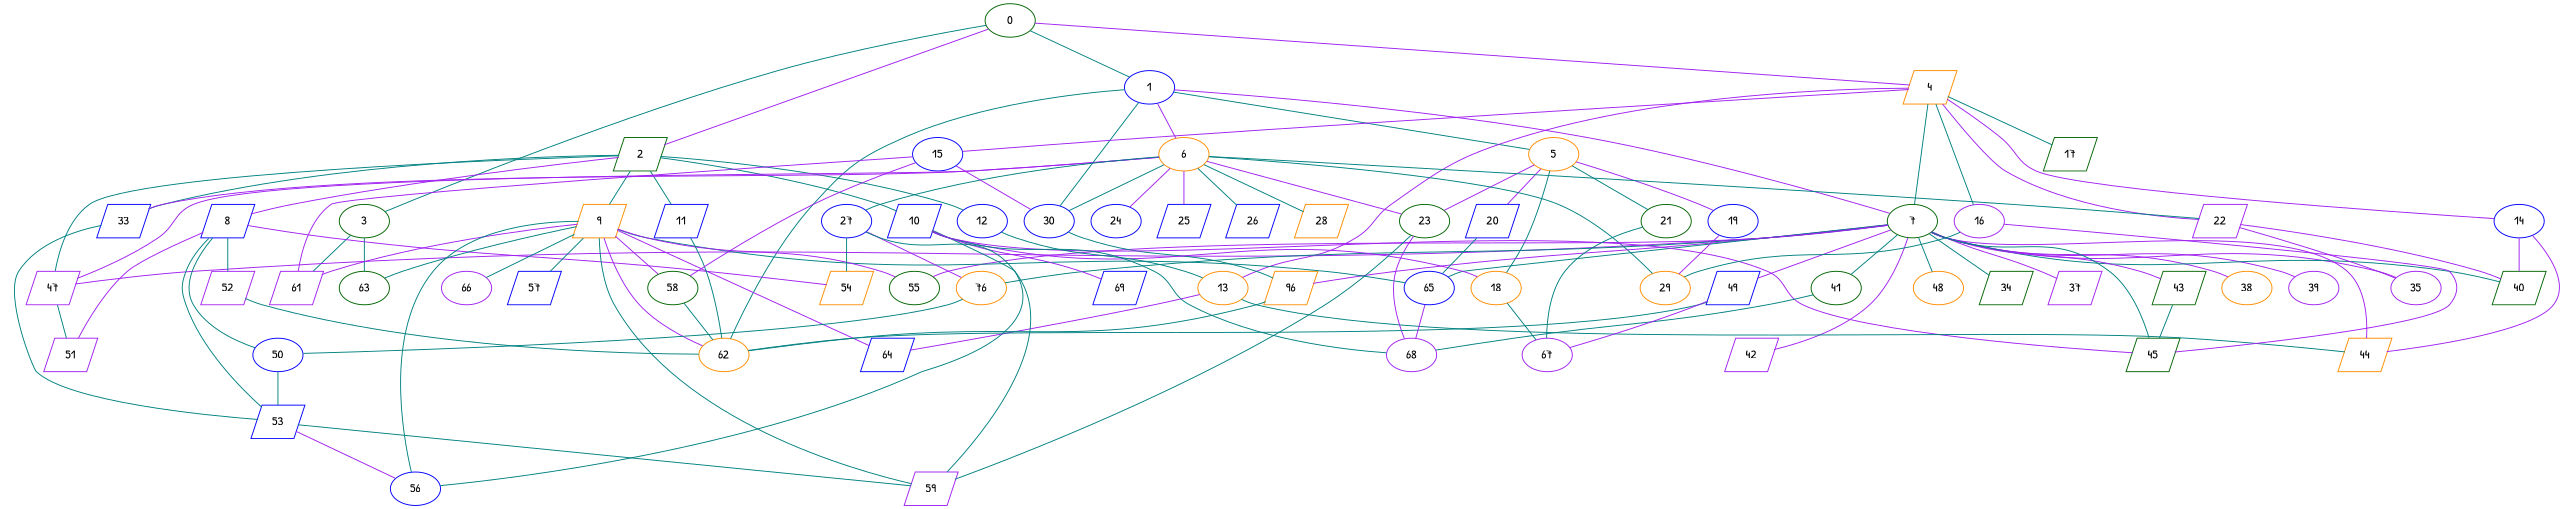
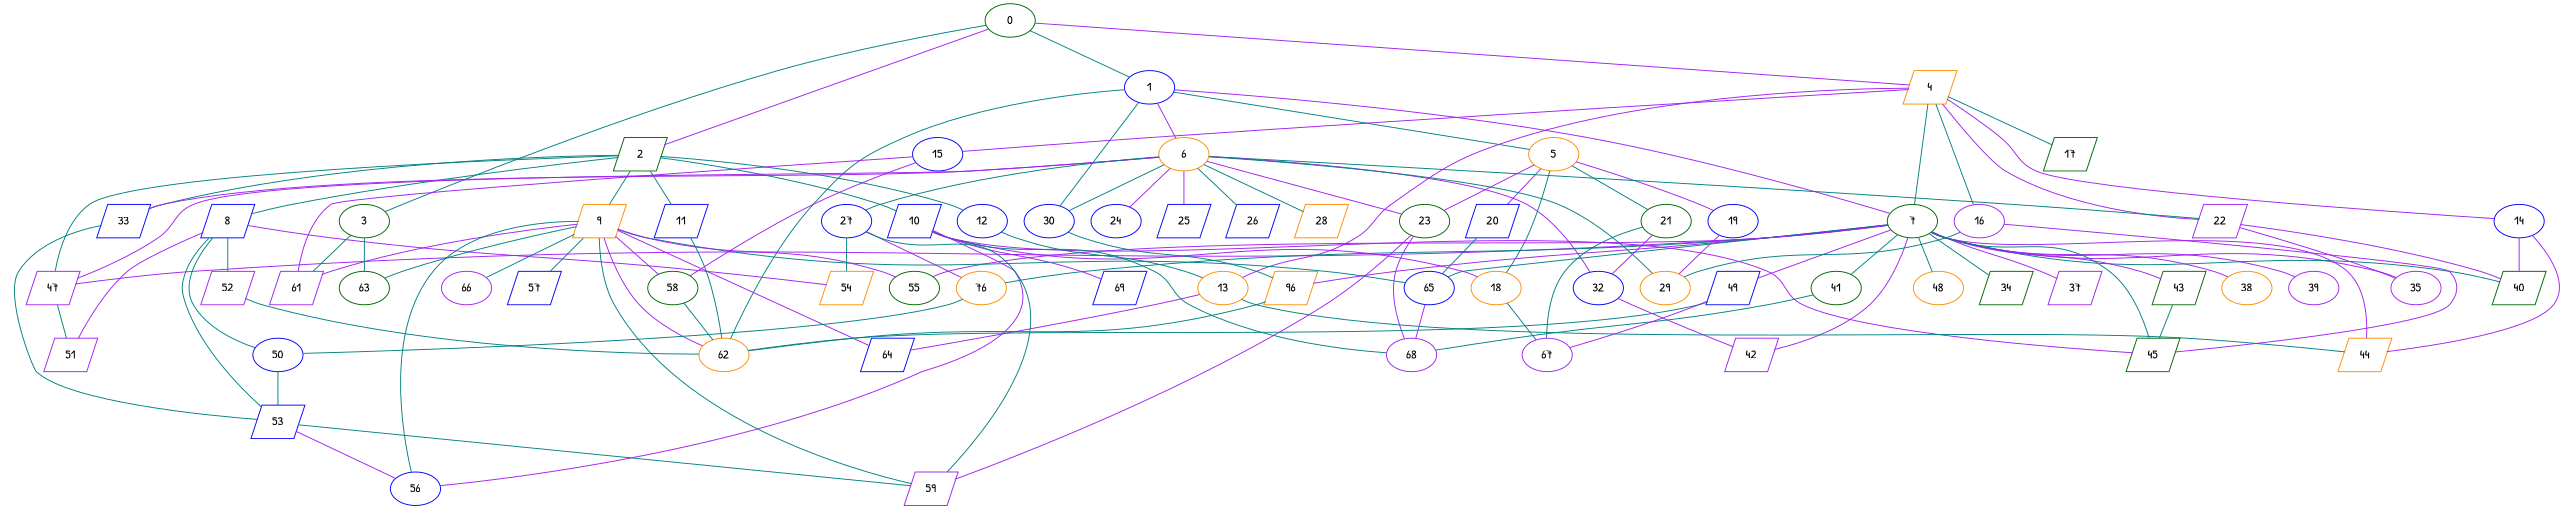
  graph {
    fontname="Patrick Hand"
    node [color=blue fontname="Patrick Hand" shape=ellipse]
    edge [color=teal fontname="Patrick Hand"]
    0 [color=darkgreen]
    1
    2 [color=darkgreen shape=parallelogram]
    3 [color=darkgreen]
    4 [color=darkorange shape=parallelogram]
    5 [color=darkorange]
    6 [color=darkorange]
    7 [color=darkgreen]
    62 [color=darkorange]
    30
    8 [shape=parallelogram]
    9 [color=darkorange shape=parallelogram]
    10 [shape=parallelogram]
    11 [shape=parallelogram]
    12
    33 [shape=parallelogram]
    47 [color=purple shape=parallelogram]
    63 [color=darkgreen]
    61 [color=purple shape=parallelogram]
    13 [color=darkorange]
    14
    15
    16 [color=purple]
    17 [color=darkgreen shape=parallelogram]
    22 [color=purple shape=parallelogram]
    18 [color=darkorange]
    19
    20 [shape=parallelogram]
    21 [color=darkgreen]
    23 [color=darkgreen]
+   32
    24
    25 [shape=parallelogram]
    26 [shape=parallelogram]
    27
    28 [color=darkorange shape=parallelogram]
    29 [color=darkorange]
    34 [color=darkgreen shape=parallelogram]
    35 [color=purple]
    n40 [color=darkorange label=76]
    37 [color=purple shape=parallelogram]
    38 [color=darkorange]
    39 [color=purple]
    40 [color=darkgreen shape=parallelogram]
    41 [color=darkgreen]
    42 [color=purple shape=parallelogram]
    43 [color=darkgreen shape=parallelogram]
    44 [color=darkorange shape=parallelogram]
    45 [color=darkgreen shape=parallelogram]
    n50 [color=darkorange label=96 shape=parallelogram]
    48 [color=darkorange]
    49 [shape=parallelogram]
    65
    55 [color=darkgreen]
    50
    51 [color=purple shape=parallelogram]
    52 [color=purple shape=parallelogram]
    53 [shape=parallelogram]
    54 [color=darkorange shape=parallelogram]
    64 [shape=parallelogram]
    66 [color=purple]
    56
    57 [shape=parallelogram]
    58 [color=darkgreen]
    59 [color=purple shape=parallelogram]
    68 [color=purple]
    69 [shape=parallelogram]
    67 [color=purple]
    0 -- 1
    0 -- 2 [color=purple]
    0 -- 3
    0 -- 4 [color=purple]
    1 -- 5
    1 -- 6 [color=purple]
    1 -- 7 [color=purple]
    1 -- 62
    1 -- 30
-   2 -- 8 [color=purple]
+   2 -- 8
    2 -- 9
    2 -- 10
    2 -- 11
    2 -- 12
    2 -- 33
    2 -- 47
    3 -- 63
    3 -- 61
    4 -- 7
    4 -- 13 [color=purple]
    4 -- 14 [color=purple]
    4 -- 15 [color=purple]
    4 -- 16
    4 -- 17
    4 -- 22 [color=purple]
    5 -- 18
    5 -- 19 [color=purple]
    5 -- 20 [color=purple]
    5 -- 21
    5 -- 23 [color=purple]
    6 -- 30
    6 -- 33 [color=purple]
    6 -- 47 [color=purple]
    6 -- 22
    6 -- 23 [color=purple]
+   6 -- 32 [color=purple]
    6 -- 24 [color=purple]
    6 -- 25 [color=purple]
    6 -- 26
    6 -- 27
    6 -- 28
    6 -- 29
    7 -- 47 [color=purple]
    7 -- 34
    7 -- 35 [color=purple]
    7 -- n40
    7 -- 37 [color=purple]
    7 -- 38 [color=purple]
    7 -- 39 [color=purple]
    7 -- 40
    7 -- 41
    7 -- 42 [color=purple]
    7 -- 43 [color=purple]
    7 -- 44 [color=purple]
    7 -- 45
    7 -- n50 [color=purple]
    7 -- 48
    7 -- 49 [color=purple]
    7 -- 65
    7 -- 55 [color=purple]
    30 -- n50
    8 -- 50
    8 -- 51 [color=purple]
    8 -- 52
    8 -- 53
    8 -- 54 [color=purple]
    9 -- 62 [color=purple]
    9 -- 63
    9 -- 61 [color=purple]
    9 -- 65
    9 -- 55 [color=purple]
    9 -- 64 [color=purple]
    9 -- 66
    9 -- 56
    9 -- 57
    9 -- 58 [color=purple]
    9 -- 59
    10 -- 18 [color=purple]
    10 -- 45 [color=purple]
-   10 -- 56
+   10 -- 56 [color=purple]
    10 -- 68
    10 -- 69 [color=purple]
    11 -- 62
    12 -- 13
    33 -- 53
    47 -- 51
    13 -- 44
    13 -- 64 [color=purple]
    14 -- 40 [color=purple]
    14 -- 44 [color=purple]
-   15 -- 30 [color=purple]
    15 -- 61 [color=purple]
    15 -- 58 [color=purple]
    16 -- 29
    16 -- 45 [color=purple]
    22 -- 35 [color=purple]
    22 -- 40 [color=purple]
    18 -- 67
    19 -- 29 [color=purple]
    20 -- 65
+   21 -- 32 [color=purple]
    21 -- 67
-   23 -- 59
+   23 -- 59 [color=purple]
    23 -- 68 [color=purple]
+   32 -- 42 [color=purple]
    27 -- n40 [color=purple]
    27 -- 54
    27 -- 59
    n40 -- 50
    41 -- 68
    43 -- 45
    n50 -- 62
    49 -- 62
    49 -- 67 [color=purple]
    65 -- 68 [color=purple]
    50 -- 53
    52 -- 62
    53 -- 56 [color=purple]
    53 -- 59
    58 -- 62
  }
